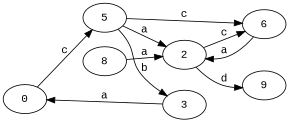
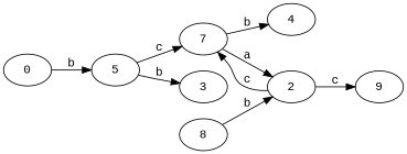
  strict digraph {
    fontname="Liberation Mono"
    rankdir=LR
    node [fontname="Liberation Mono"]
    edge [fontname="Liberation Mono"]
    0
    5
    n3 [label=2]
-   6
+   6 [label=7]
    3
    n6 [label=9]
+   4
    8
-   0 -> 5 [label=c]
-   5 -> n3 [label=a]
+   0 -> 5 [label=b]
    5 -> 6 [label=c]
    5 -> 3 [label=b]
    n3 -> 6 [label=c]
-   n3 -> n6 [label=d]
+   n3 -> n6 [label=c]
    6 -> n3 [label=a]
-   3 -> 0 [label=a]
-   8 -> n3 [label=a]
+   6 -> 4 [label=b]
+   8 -> n3 [label=b]
  }
